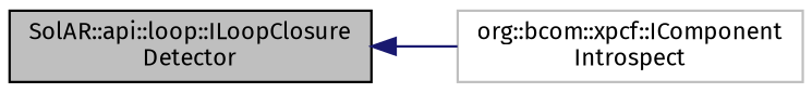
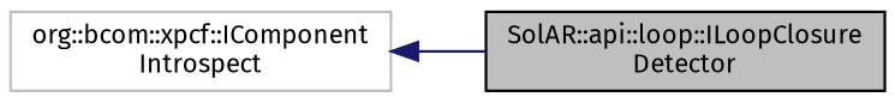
  digraph {
    rankdir=LR
    fontname="Fira Sans"
    node [fontname="Fira Sans" fontsize=10 shape=record style=filled]
    n1 [color=black fillcolor=grey75 fontcolor=black height=0.2 label="SolAR::api::loop::ILoopClosure\lDetector" width=0.4]
    n2 [color=grey75 fillcolor=white height=0.2 label="org::bcom::xpcf::IComponent\lIntrospect" width=0.4]
-   n1 -> n2 [color=midnightblue dir=back fontname="Fira Sans" fontsize=10 labelfontname=Helvetica labelfontsize=10 style=solid]
+   n2 -> n1 [color=midnightblue dir=back fontname="Fira Sans" fontsize=10 labelfontname=Helvetica labelfontsize=10 style=solid]
  }
